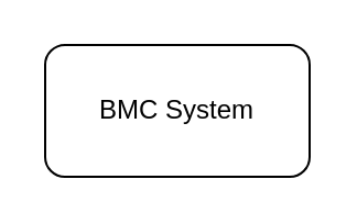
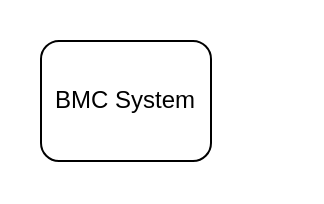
  <mxCell id="0" />
  <mxCell id="1" parent="0" />
- <mxCell id="2" value="BMC System" style="rounded=1;whiteSpace=wrap;html=1;" vertex="1" parent="1"><mxGeometry x="20" y="20" width="120" height="60" as="geometry" /></mxCell>
+ <mxCell id="2" value="BMC System" style="rounded=1;whiteSpace=wrap;html=1;" vertex="1" parent="1"><mxGeometry x="20" y="20" width="85" height="60" as="geometry" /></mxCell>
